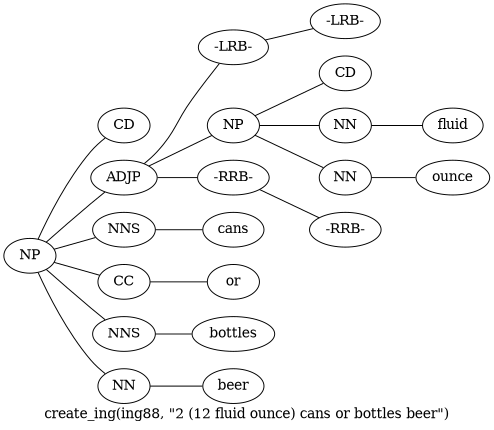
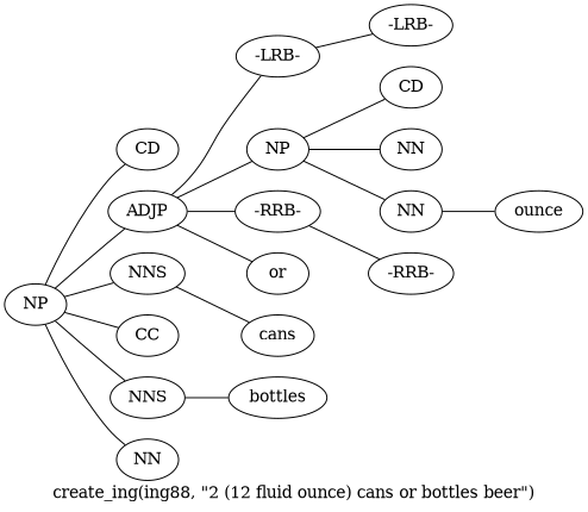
  graph {
    label="create_ing(ing88, \"2 (12 fluid ounce) cans or bottles beer\")"
    rankdir=LR
    n1 [label=NP]
    n2 [label=CD]
    n3 [label=ADJP]
    n4 [label=NNS]
    n5 [label=CC]
    n6 [label=NNS]
    n7 [label=NN]
    n8 [label="-LRB-"]
    n9 [label=NP]
    n10 [label="-RRB-"]
    n11 [label=cans]
    n12 [label=or]
    n13 [label=bottles]
-   n14 [label=beer]
    n15 [label="-LRB-"]
    n16 [label=CD]
    n17 [label=NN]
    n18 [label=NN]
    n19 [label="-RRB-"]
-   n20 [label=fluid]
    n21 [label=ounce]
    n1 -- n2
    n1 -- n3
    n1 -- n4
    n1 -- n5
    n1 -- n6
    n1 -- n7
    n3 -- n8
    n3 -- n9
    n3 -- n10
    n4 -- n11
-   n5 -- n12
+   n3 -- n12
    n6 -- n13
-   n7 -- n14
    n8 -- n15
    n9 -- n16
    n9 -- n17
    n9 -- n18
    n10 -- n19
-   n17 -- n20
    n18 -- n21
  }
